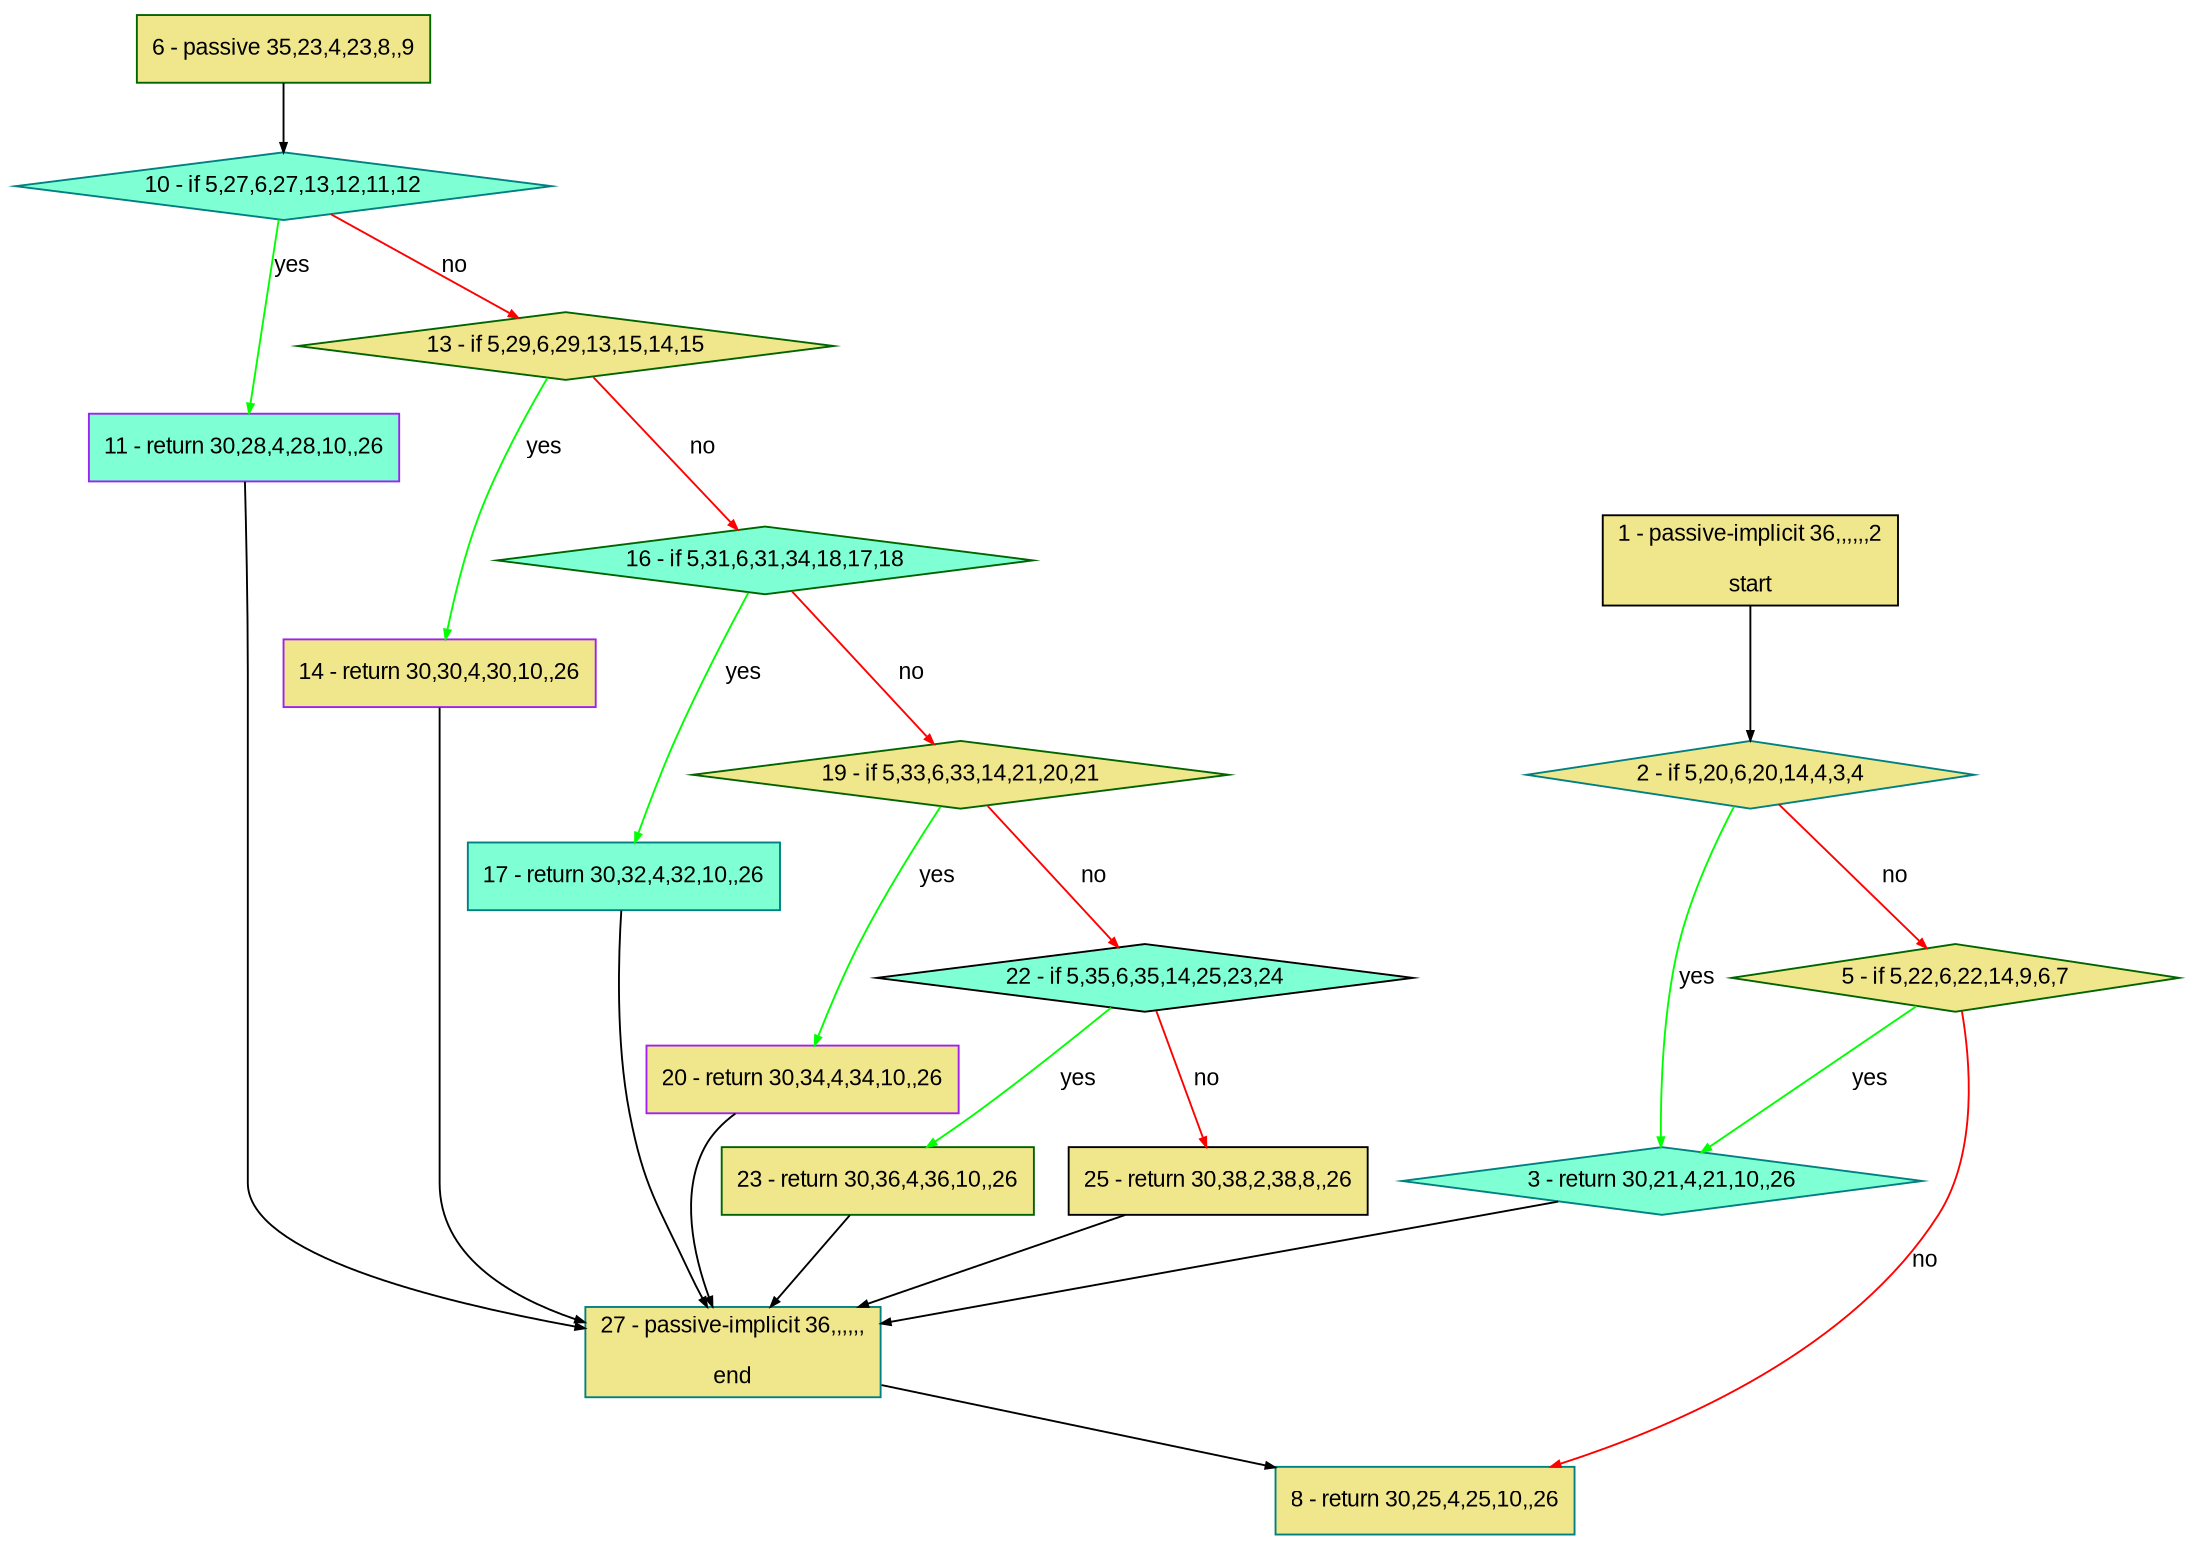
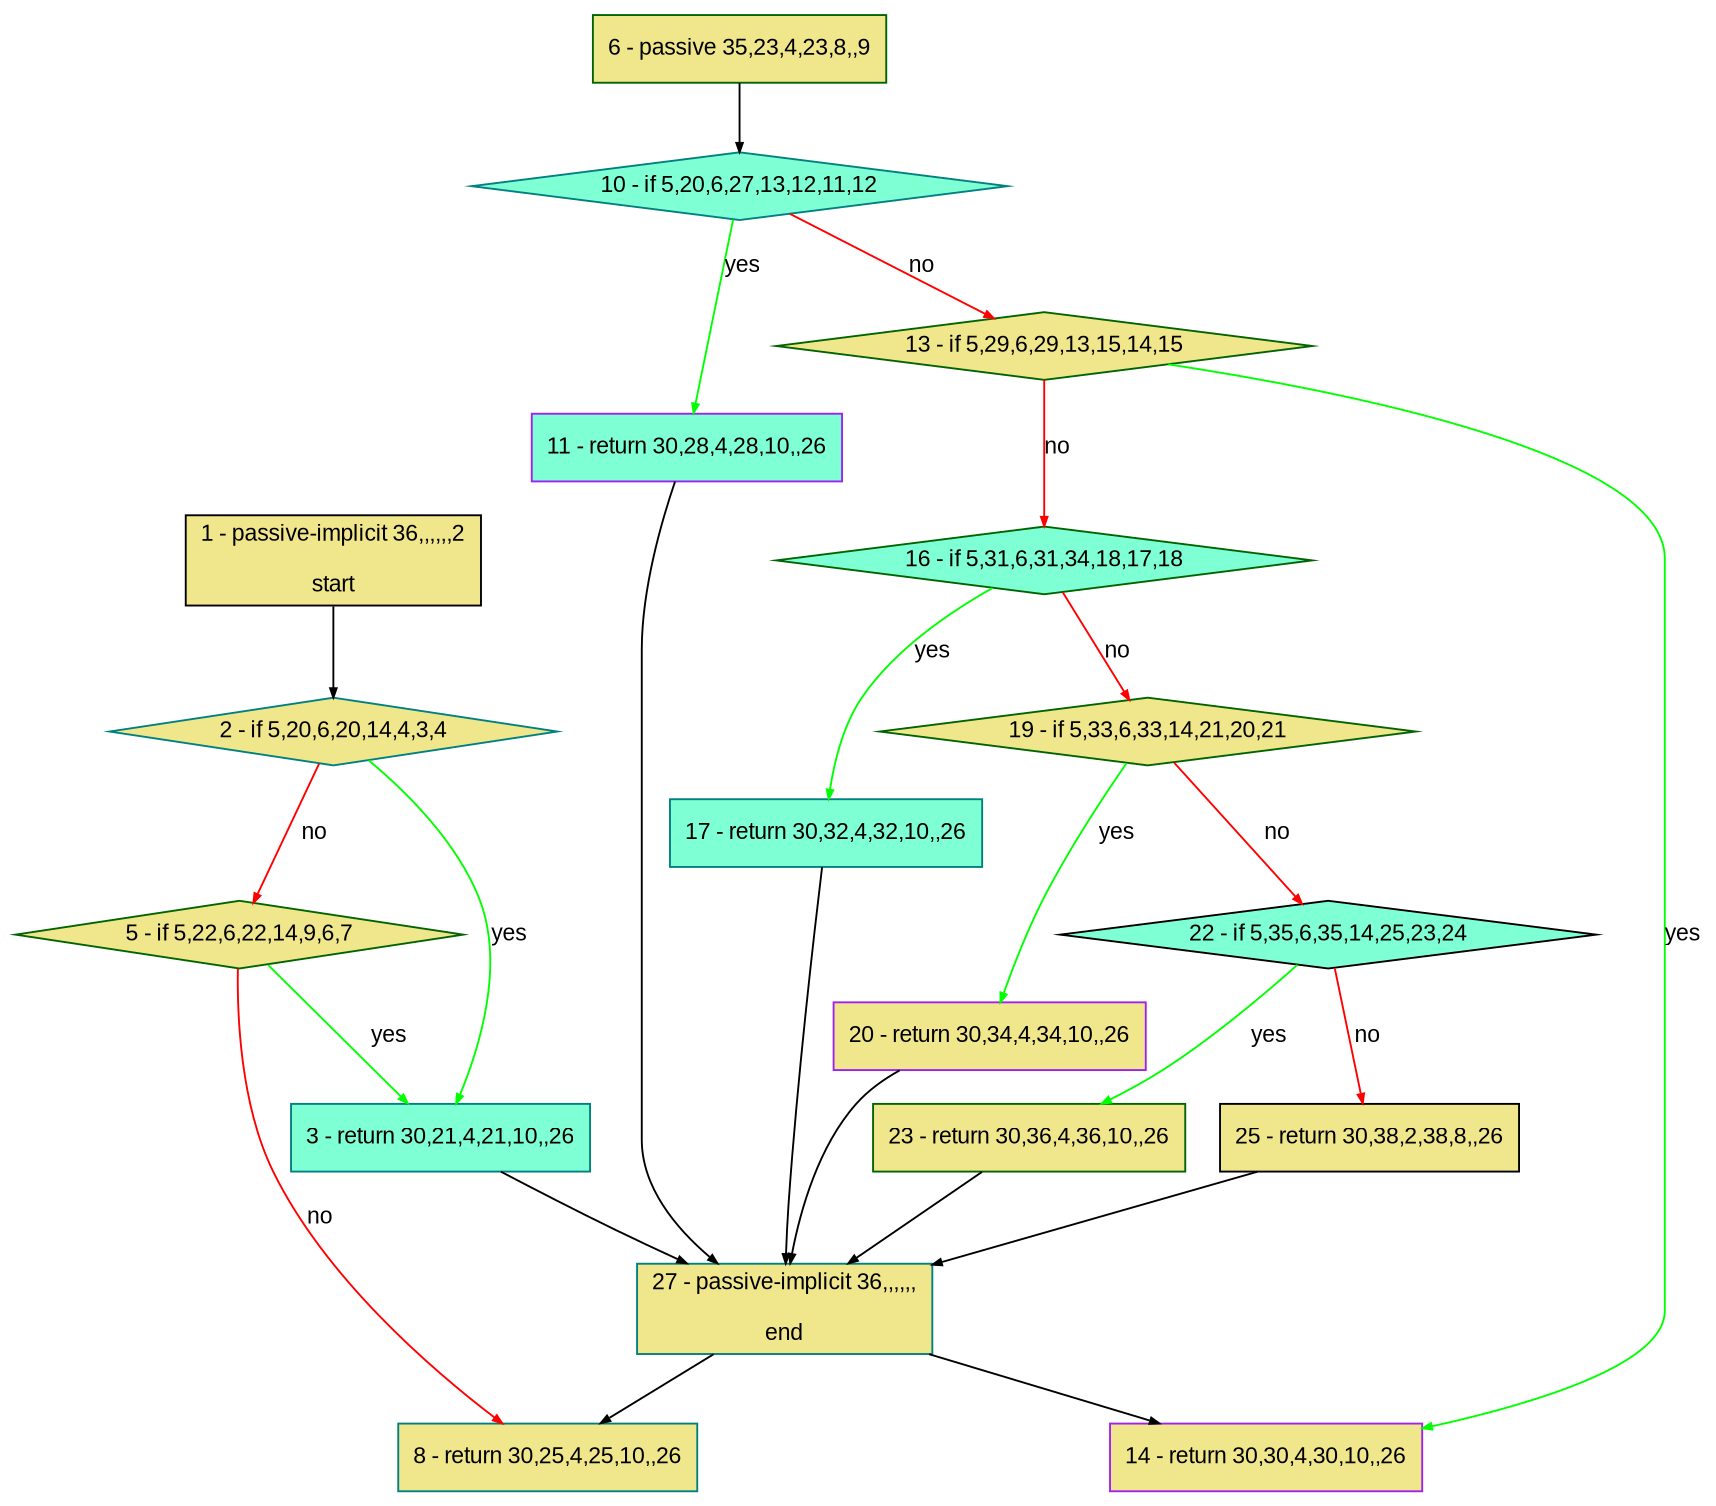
  digraph {
    bgcolor=white
    compound=true
    fillcolor="#FFFFCC"
    fontname=Arial
    fontsize=12
    pack=true
    packmode=clust
    style="rounded,filled"
    node [color=teal compound=true fillcolor=khaki fixedsize=false fontname=Arial fontsize=12 node_initialized=no shape=box style=filled]
    edge [arrowhead=normal arrowsize=0.5 arrowtail=none color="#000000" compound=true dir=forward fontcolor=black fontname=Arial fontsize=12]
    n1 [label="2 - if 5,20,6,20,14,4,3,4" shape=diamond]
-   n2 [fillcolor=aquamarine label="3 - return 30,21,4,21,10,,26" shape=diamond]
+   n2 [fillcolor=aquamarine label="3 - return 30,21,4,21,10,,26"]
    n3 [color=darkgreen label="5 - if 5,22,6,22,14,9,6,7" shape=diamond]
    n4 [label="27 - passive-implicit 36,,,,,,\n\nend"]
    n5 [label="8 - return 30,25,4,25,10,,26"]
    n6 [color=black label="1 - passive-implicit 36,,,,,,2\n\nstart"]
    n7 [color=darkgreen label="6 - passive 35,23,4,23,8,,9"]
-   n8 [fillcolor=aquamarine label="10 - if 5,27,6,27,13,12,11,12" shape=diamond]
+   n8 [fillcolor=aquamarine label="10 - if 5,20,6,27,13,12,11,12" shape=diamond]
    n9 [color=purple fillcolor=aquamarine label="11 - return 30,28,4,28,10,,26"]
    n10 [color=darkgreen label="13 - if 5,29,6,29,13,15,14,15" shape=diamond]
    n11 [color=purple label="14 - return 30,30,4,30,10,,26"]
    n12 [color=darkgreen fillcolor=aquamarine label="16 - if 5,31,6,31,34,18,17,18" shape=diamond]
    n13 [fillcolor=aquamarine label="17 - return 30,32,4,32,10,,26"]
    n14 [color=darkgreen label="19 - if 5,33,6,33,14,21,20,21" shape=diamond]
    n15 [color=purple label="20 - return 30,34,4,34,10,,26"]
    n16 [color=black fillcolor=aquamarine label="22 - if 5,35,6,35,14,25,23,24" shape=diamond]
    n17 [color=darkgreen label="23 - return 30,36,4,36,10,,26"]
    n18 [color=black label="25 - return 30,38,2,38,8,,26"]
    n1 -> n2 [color="#00ff00" label=yes]
    n1 -> n3 [color="#ff0000" label=no]
    n2 -> n4
    n3 -> n2 [color="#00ff00" label=yes]
    n3 -> n5 [color="#ff0000" label=no]
    n4 -> n5
    n6 -> n1
    n7 -> n8
    n8 -> n9 [color="#00ff00" label=yes]
    n8 -> n10 [color="#ff0000" label=no]
    n9 -> n4
    n10 -> n11 [color="#00ff00" label=yes]
    n10 -> n12 [color="#ff0000" label=no]
-   n11 -> n4
+   n4 -> n11
    n12 -> n13 [color="#00ff00" label=yes]
    n12 -> n14 [color="#ff0000" label=no]
    n13 -> n4
    n14 -> n15 [color="#00ff00" label=yes]
    n14 -> n16 [color="#ff0000" label=no]
    n15 -> n4
    n16 -> n17 [color="#00ff00" label=yes]
    n16 -> n18 [color="#ff0000" label=no]
    n17 -> n4
    n18 -> n4
  }
